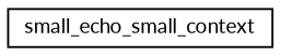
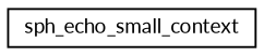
  digraph {
    rankdir=LR
    fontname=Lato
-   n1 [color=black fillcolor=white fontname=Lato fontsize=10 height=0.2 label=small_echo_small_context shape=record style=filled width=0.4]
+   n1 [color=black fillcolor=white fontname=Lato fontsize=10 height=0.2 label=sph_echo_small_context shape=record style=filled width=0.4]
  }
